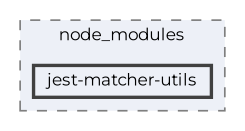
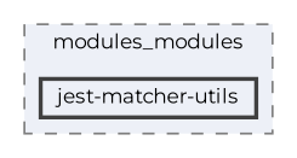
  digraph {
    compound=true
    fontname=Montserrat
    n1 [color=grey25 fillcolor="#edf0f7" fontname=Montserrat fontsize=10 height=0.2 label="jest-matcher-utils" shape=box style="filled,bold" width=0.4]
    subgraph cluster_1 {
      bgcolor="#edf0f7"
      fontsize=10
-     label=node_modules
+     label=modules_modules
      pencolor=grey50
      style="filled,dashed"
      n1
    }
  }
